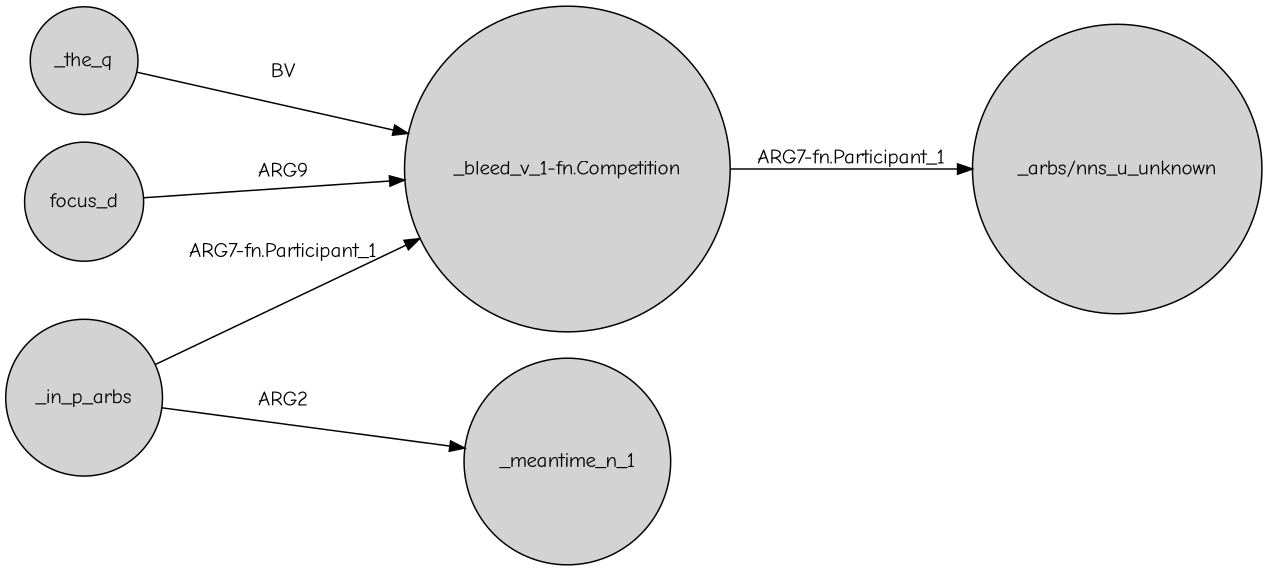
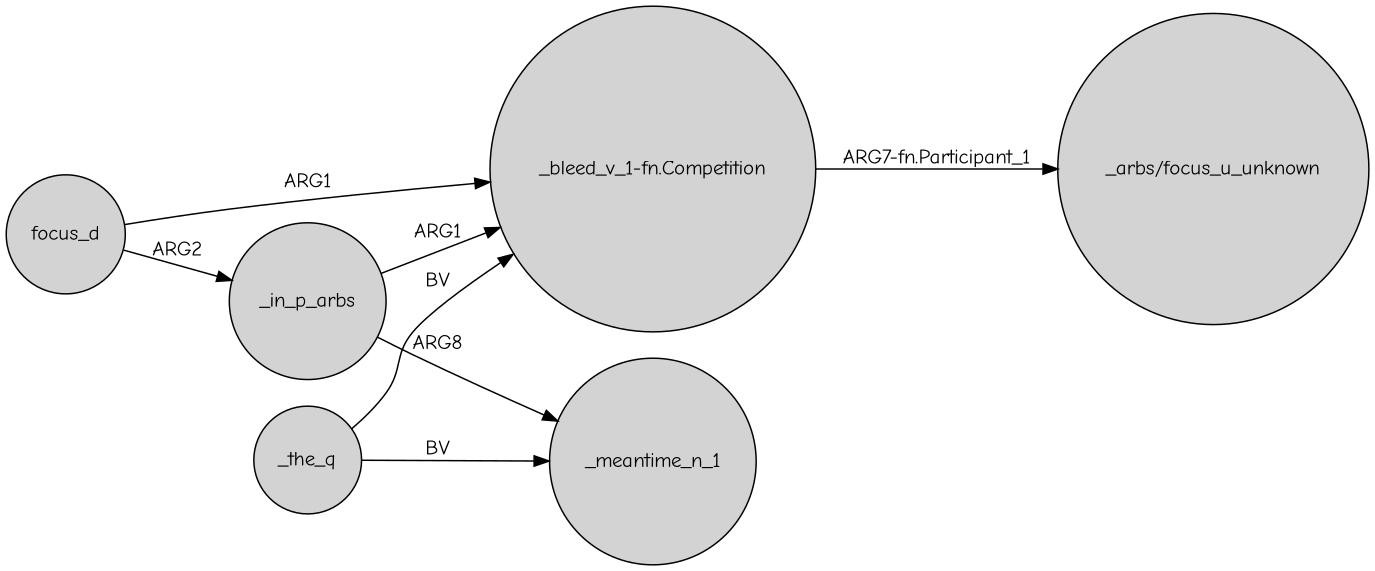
  digraph {
    fontname="Comic Neue"
    rankdir=LR
    node [fontname="Comic Neue" shape=circle style=filled]
    edge [fontname="Comic Neue"]
    "_bleed_v_1-fn.Competition"
-   "_arbs/nns_u_unknown"
+   "_arbs/nns_u_unknown" [label="_arbs/focus_u_unknown"]
    focus_d
    n4 [label=_in_p_arbs]
    _meantime_n_1
    _the_q
    "_bleed_v_1-fn.Competition" -> "_arbs/nns_u_unknown" [label="ARG7-fn.Participant_1"]
-   focus_d -> "_bleed_v_1-fn.Competition" [label=ARG9]
-   n4 -> "_bleed_v_1-fn.Competition" [label="ARG7-fn.Participant_1"]
-   n4 -> _meantime_n_1 [label=ARG2]
+   focus_d -> "_bleed_v_1-fn.Competition" [label=ARG1]
+   focus_d -> n4 [label=ARG2]
+   n4 -> "_bleed_v_1-fn.Competition" [label=ARG1]
+   n4 -> _meantime_n_1 [label=ARG8]
    _the_q -> "_bleed_v_1-fn.Competition" [label=BV]
+   _the_q -> _meantime_n_1 [label=BV]
  }
